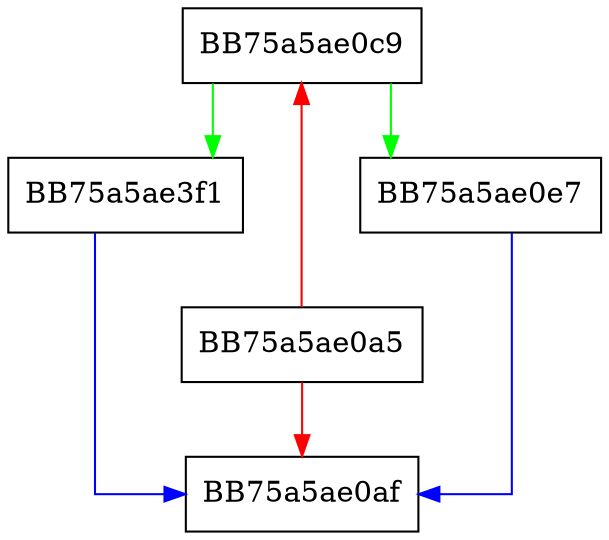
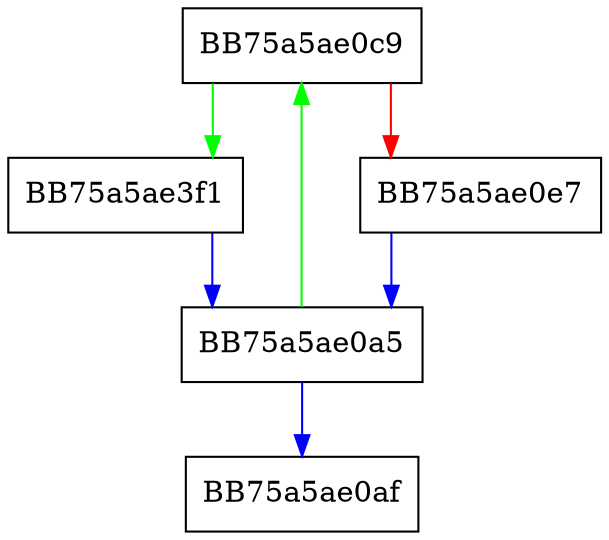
  digraph {
    splines=ortho
    node [shape=box]
    edge [color=green]
    n1 [label=BB75a5ae0c9]
    BB75a5ae0a5
    BB75a5ae0af
    n4 [label=BB75a5ae3f1]
    BB75a5ae0e7
    n1 -> n4
-   n1 -> BB75a5ae0e7
-   BB75a5ae0a5 -> n1 [color=red]
-   BB75a5ae0a5 -> BB75a5ae0af [color=red]
-   n4 -> BB75a5ae0af [color=blue]
-   BB75a5ae0e7 -> BB75a5ae0af [color=blue]
+   n1 -> BB75a5ae0e7 [color=red]
+   BB75a5ae0a5 -> n1
+   BB75a5ae0a5 -> BB75a5ae0af [color=blue]
+   n4 -> BB75a5ae0a5 [color=blue]
+   BB75a5ae0e7 -> BB75a5ae0a5 [color=blue]
  }
